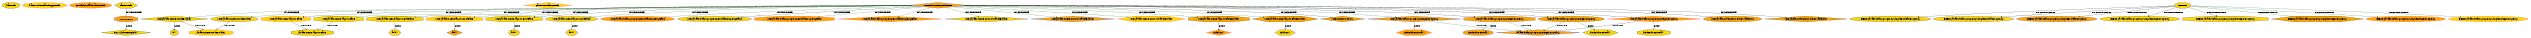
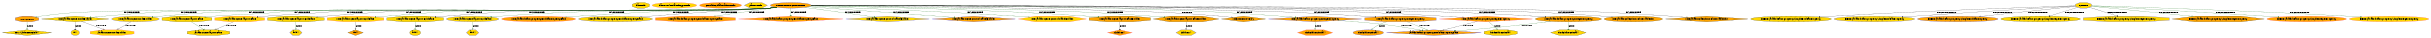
  digraph {
    node [color=black fillcolor=gold shape=ellipse style=filled isFrameworkType=false vertexType=VARIABLE_EXPRESION]
    edge [arrowhead=onormal color=darkgreen]
    baseInfo [category=pattern graphId=2577 isAnonymous=false possibleRelation=false shape=octagon isFrameworkType="" vertexType=""]
    frameworkRelatedTypesInfo [color=deeppink isFrameworkType="" vertexType=""]
    possibleCollaborationsInfo [color=deeppink fillcolor=orange isFrameworkType="" vertexType=""]
    patternInfo [color=blue frequency=2.0 patternRootClient=0 shape=hexagon isFrameworkType="" vertexType=""]
-   patternInstancesInfo [0="SaiPradeepDandem-javafx2-gradient-builder~/SaiPradeepDandem-javafx2-gradient-builder/javafx2-gradient-builder-master/src/main/java/com/javafx/gradientbuilder/application/RadialSettingsLayout.java~RadialSettingsLayout~1170" 1="SaiPradeepDandem-javafx2-gradient-builder~/SaiPradeepDandem-javafx2-gradient-builder/javafx2-gradient-builder-master/src/main/java/com/javafx/gradientbuilder/application/LinearSettingsLayout.java~LinearSettingsLayout~1172" color=deeppink shape=diamond isFrameworkType="" vertexType=""]
    n6 [label="new SliderTextField()" shape=diamond vertexType=CONSTRUCTOR_CALL]
    n7 [color=blue fillcolor=orange label="VAR:CLIENT" shape=octagon]
-   n8 [color=blue fillcolor=orange label=METHOD_DECLARATION shape=diamond vertexType=CLIENT_METHOD_DECLARATION]
+   n8 [color=blue fillcolor=orange label=METHOD_DECLARATION vertexType=CLIENT_METHOD_DECLARATION]
    n9 [label="VAR:javafx.scene.NodeBuilder" shape=diamond]
    n10 [color=blue label="VAR:javafx.scene.NodeBuilder"]
    n11 [label="VAR:javafx.scene.layout.Pane" shape=octagon]
    n12 [color=deeppink label="VAR:javafx.scene.layout.Pane" shape=octagon]
    n13 [label="VAR:javafx.scene.layout.GridPane" shape=octagon]
    n14 [color=deeppink label="VAR:javafx.scene.layout.GridPane" shape=octagon]
    n15 [label="VAR:javafx.scene.layout.GridPane" shape=octagon]
    n16 [color=blue label="VAR:javafx.scene.layout.GridPane"]
    n17 [color=deeppink fillcolor=orange label="VAR:javafx.beans.property.BooleanPropertyBase"]
    n18 [color=blue label="VAR:javafx.beans.property.BooleanPropertyBase"]
    n19 [color=deeppink fillcolor=orange label="VAR:javafx.beans.property.BooleanPropertyBase" shape=octagon]
    n20 [color=deeppink fillcolor=orange label="VAR:javafx.beans.property.BooleanPropertyBase" shape=diamond]
    n21 [color=blue label="VAR:javafx.scene.control.LabelBuilder" shape=diamond]
    n22 [color=blue fillcolor=orange label="VAR:javafx.scene.control.LabelBuilder" shape=diamond]
    n23 [color=deeppink label="VAR:javafx.scene.control.LabelBuilder" shape=hexagon]
    n24 [fillcolor=orange label="VAR:javafx.scene.layout.PaneBuilder" shape=octagon]
    n25 [fillcolor=orange label="VAR:javafx.scene.layout.PaneBuilder" shape=hexagon]
    n26 [fillcolor=orange label="VAR:ANONYMOUS" shape=diamond]
    n27 [color=blue fillcolor=orange label="VAR:javafx.beans.property.IntegerProperty" shape=diamond]
    n28 [color=blue fillcolor=orange label="VAR:javafx.beans.property.IntegerProperty" shape=octagon]
    n29 [color=deeppink fillcolor=orange label="VAR:javafx.beans.property.IntegerProperty" shape=diamond]
    n30 [fillcolor=orange label="VAR:javafx.beans.property.IntegerProperty"]
    n31 [fillcolor=orange label="VAR:javafx.collections.ObservableList"]
    n32 [fillcolor=orange label="VAR:javafx.collections.ObservableList" shape=diamond]
    n33 [color=deeppink label="javafx.scene.NodeBuilder" shape=octagon vertexType=FRAMEWORK_CLASS_TYPE]
    n34 [color=blue label="id()" vertexType=INSIDE_CALL]
    n35 [label="javafx.scene.layout.Pane" shape=octagon vertexType=FRAMEWORK_CLASS_TYPE]
    n36 [color=blue label="add()" shape=hexagon vertexType=INSIDE_CALL]
    n37 [fillcolor=orange label="add()" shape=diamond vertexType=INSIDE_CALL]
    n38 [label="add()" vertexType=INSIDE_CALL]
    n39 [color=blue label="add()" shape=hexagon vertexType=INSIDE_CALL]
    n40 [color=deeppink fillcolor=orange label="children()" shape=diamond vertexType=INSIDE_CALL]
    n41 [color=blue label="children()" shape=hexagon vertexType=INSIDE_CALL]
-   n42 [color=blue fillcolor=orange label="javafx.beans.property.IntegerProperty" shape=diamond vertexType=FRAMEWORK_CLASS_TYPE]
+   n42 [color=blue fillcolor=orange label="javafx.beans.property.BooleanPropertyBase" shape=diamond vertexType=FRAMEWORK_CLASS_TYPE]
    n43 [color=deeppink fillcolor=orange label="bindBidirectional()" shape=hexagon vertexType=INSIDE_CALL]
    n44 [color=blue fillcolor=orange label="bindBidirectional()" vertexType=INSIDE_CALL]
    n45 [label="bindBidirectional()" shape=octagon vertexType=INSIDE_CALL]
    n46 [label="bindBidirectional()" shape=hexagon vertexType=INSIDE_CALL]
    n47 [color=blue label=CLIENT shape=octagon vertexType=ROOT_CLIENT_CLASS_DECLARATION]
    n48 [label="FIELD:javafx.beans.property.SimpleBooleanProperty" vertexType=FIELD_DECLARATION]
    n49 [color=blue label="FIELD:javafx.beans.property.SimpleBooleanProperty" vertexType=FIELD_DECLARATION]
    n50 [color=blue fillcolor=orange label="FIELD:javafx.beans.property.SimpleBooleanProperty" vertexType=FIELD_DECLARATION]
    n51 [label="FIELD:javafx.beans.property.SimpleIntegerProperty" vertexType=FIELD_DECLARATION]
    n52 [color=blue label="FIELD:javafx.beans.property.SimpleIntegerProperty" shape=octagon vertexType=FIELD_DECLARATION]
    n53 [fillcolor=orange label="FIELD:javafx.beans.property.SimpleIntegerProperty" shape=hexagon vertexType=FIELD_DECLARATION]
    n54 [color=deeppink fillcolor=orange label="FIELD:javafx.beans.property.SimpleIntegerProperty" vertexType=FIELD_DECLARATION]
    n55 [color=deeppink label="FIELD:javafx.beans.property.SimpleIntegerProperty" vertexType=FIELD_DECLARATION]
    n7 -> n6 [label=CALL]
-   patternInfo -> n7 [label=INSTANTIATE]
+   n8 -> n7 [label=INSTANTIATE]
    n8 -> n9 [arrowhead=tee label=INSTANTIATE]
    n8 -> n10 [arrowhead=tee label=INSTANTIATE]
    n8 -> n11 [label=INSTANTIATE]
    n8 -> n12 [arrowhead=tee color=black label=INSTANTIATE]
    n8 -> n13 [color=black label=INSTANTIATE]
    n8 -> n14 [arrowhead=tee label=INSTANTIATE]
    n8 -> n15 [arrowhead=tee color=black label=INSTANTIATE]
    n8 -> n16 [arrowhead=tee label=INSTANTIATE]
    n8 -> n17 [label=INSTANTIATE]
    n8 -> n18 [color=black label=INSTANTIATE]
    n8 -> n19 [label=INSTANTIATE]
    n8 -> n20 [arrowhead=tee label=INSTANTIATE]
    n8 -> n21 [arrowhead=tee label=INSTANTIATE]
    n8 -> n22 [arrowhead=tee label=INSTANTIATE]
    n8 -> n23 [label=INSTANTIATE]
    n8 -> n24 [arrowhead=tee label=INSTANTIATE]
    n8 -> n25 [arrowhead=tee label=INSTANTIATE]
-   n8 -> n26 [color=black label=INSTANTIATE]
+   n8 -> n26 [color=black label=OF_TYPE]
    n8 -> n27 [arrowhead=tee label=INSTANTIATE]
    n8 -> n28 [arrowhead=tee color=black label=INSTANTIATE]
    n8 -> n29 [color=black label=INSTANTIATE]
    n8 -> n30 [arrowhead=tee color=black label=INSTANTIATE]
    n8 -> n31 [color=black label=INSTANTIATE]
    n8 -> n32 [color=black label=INSTANTIATE]
    n9 -> n33 [color=black label=OF_TYPE]
    n9 -> n34 [arrowhead=tee color=black label=CALL]
    n10 -> n33 [color=black label=OF_TYPE]
    n11 -> n35 [arrowhead=tee label=OF_TYPE]
    n12 -> n35 [color=black label=OF_TYPE]
    n13 -> n36 [label=CALL]
    n14 -> n37 [color=black label=CALL]
    n15 -> n38 [label=CALL]
    n16 -> n39 [label=CALL]
    n24 -> n40 [arrowhead=tee color=black label=CALL]
    n25 -> n41 [color=black label=CALL]
    n27 -> n42 [arrowhead=tee label=OF_TYPE]
    n27 -> n43 [label=CALL]
    n28 -> n42 [label=OF_TYPE]
    n28 -> n44 [label=CALL]
    n29 -> n42 [color=black label=OF_TYPE]
    n29 -> n45 [label=CALL]
    n30 -> n42 [arrowhead=tee label=OF_TYPE]
    n30 -> n46 [arrowhead=tee label=CALL]
    n47 -> n48 [arrowhead=tee color=black label=DECLARE_FIELD]
    n47 -> n49 [arrowhead=tee color=black label=DECLARE_FIELD]
    n47 -> n50 [color=black label=DECLARE_FIELD]
    n47 -> n51 [arrowhead=tee color=black label=DECLARE_FIELD]
    n47 -> n52 [arrowhead=tee color=black label=DECLARE_FIELD]
    n47 -> n53 [label=DECLARE_FIELD]
    n47 -> n54 [arrowhead=tee label=DECLARE_FIELD]
    n47 -> n55 [arrowhead=tee label=DECLARE_FIELD]
  }
